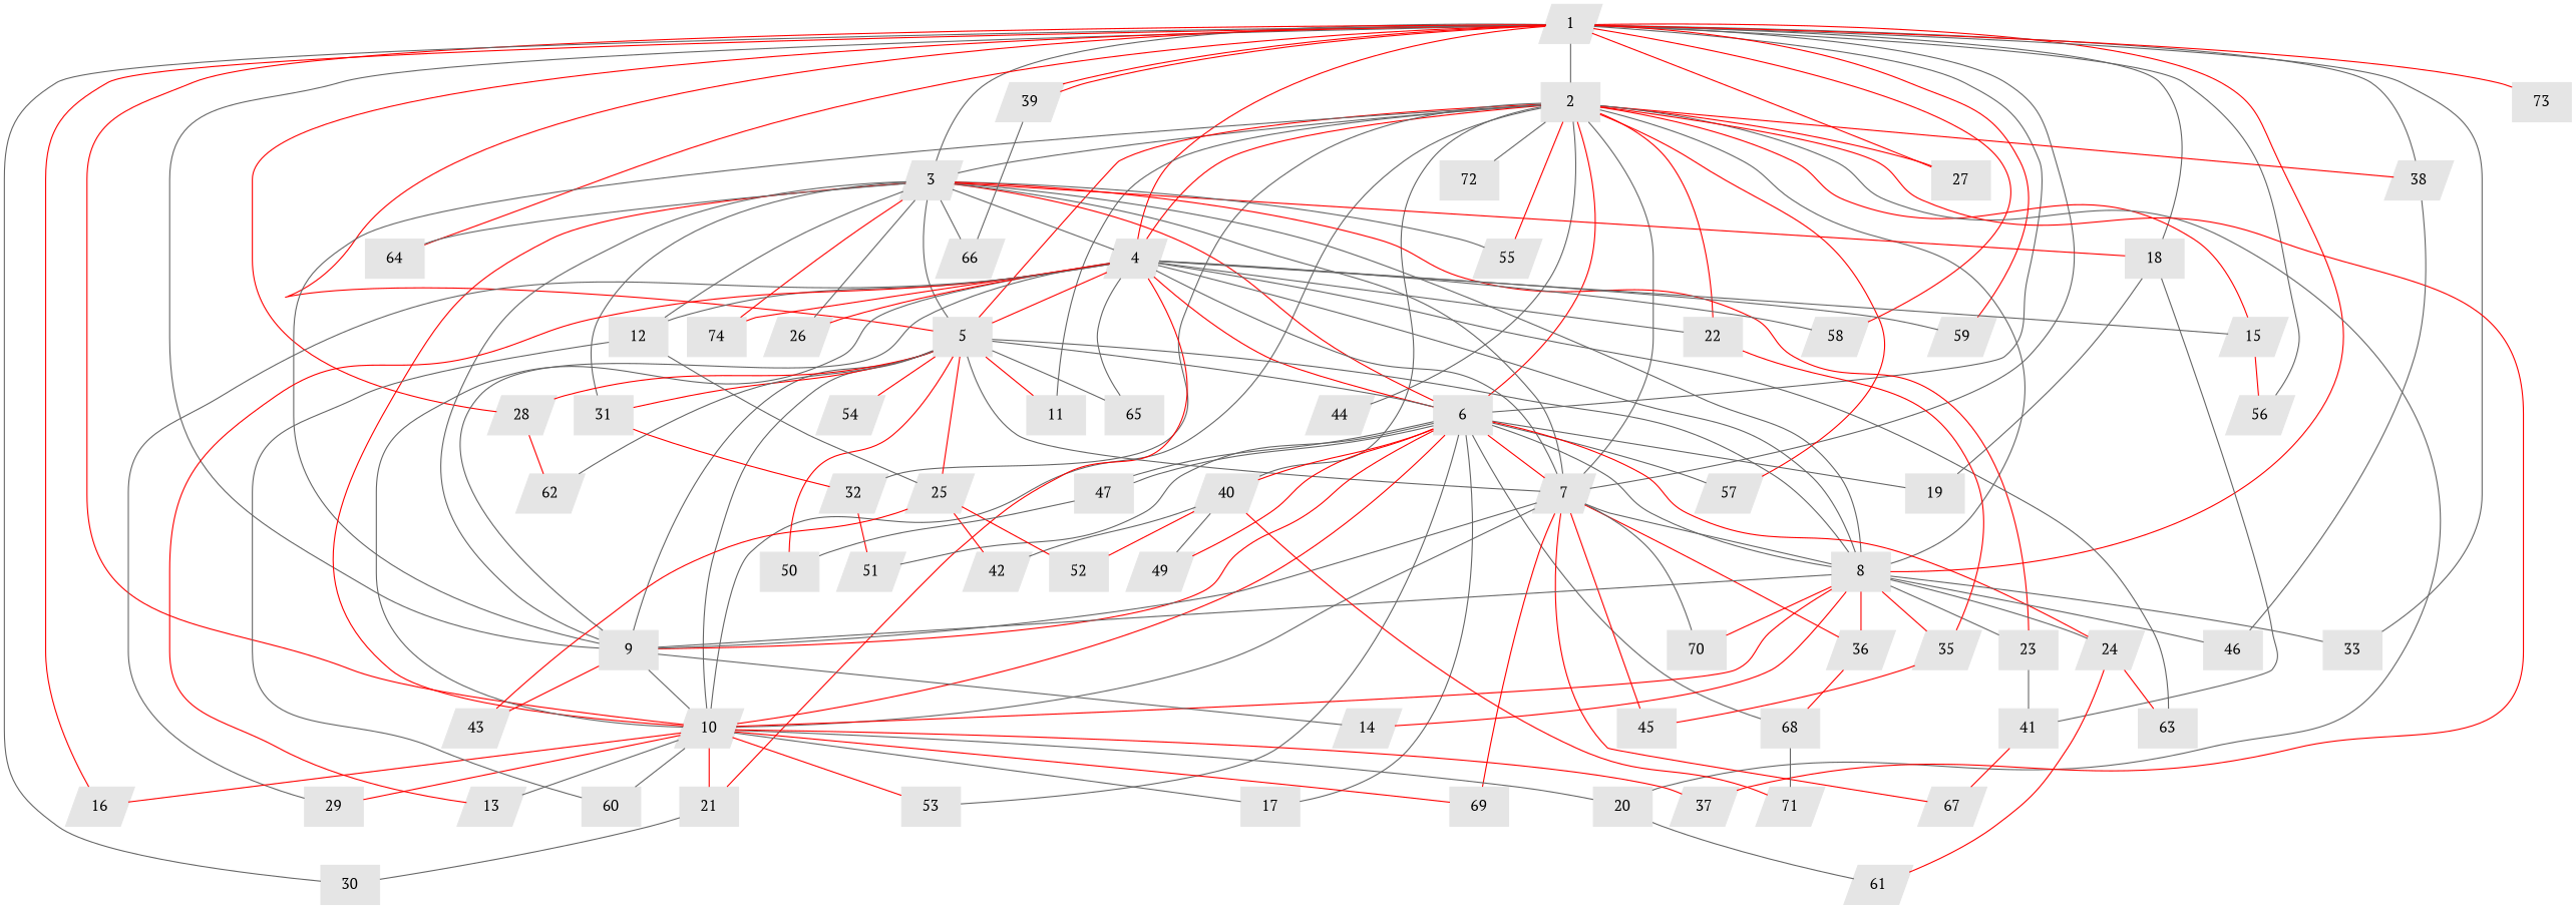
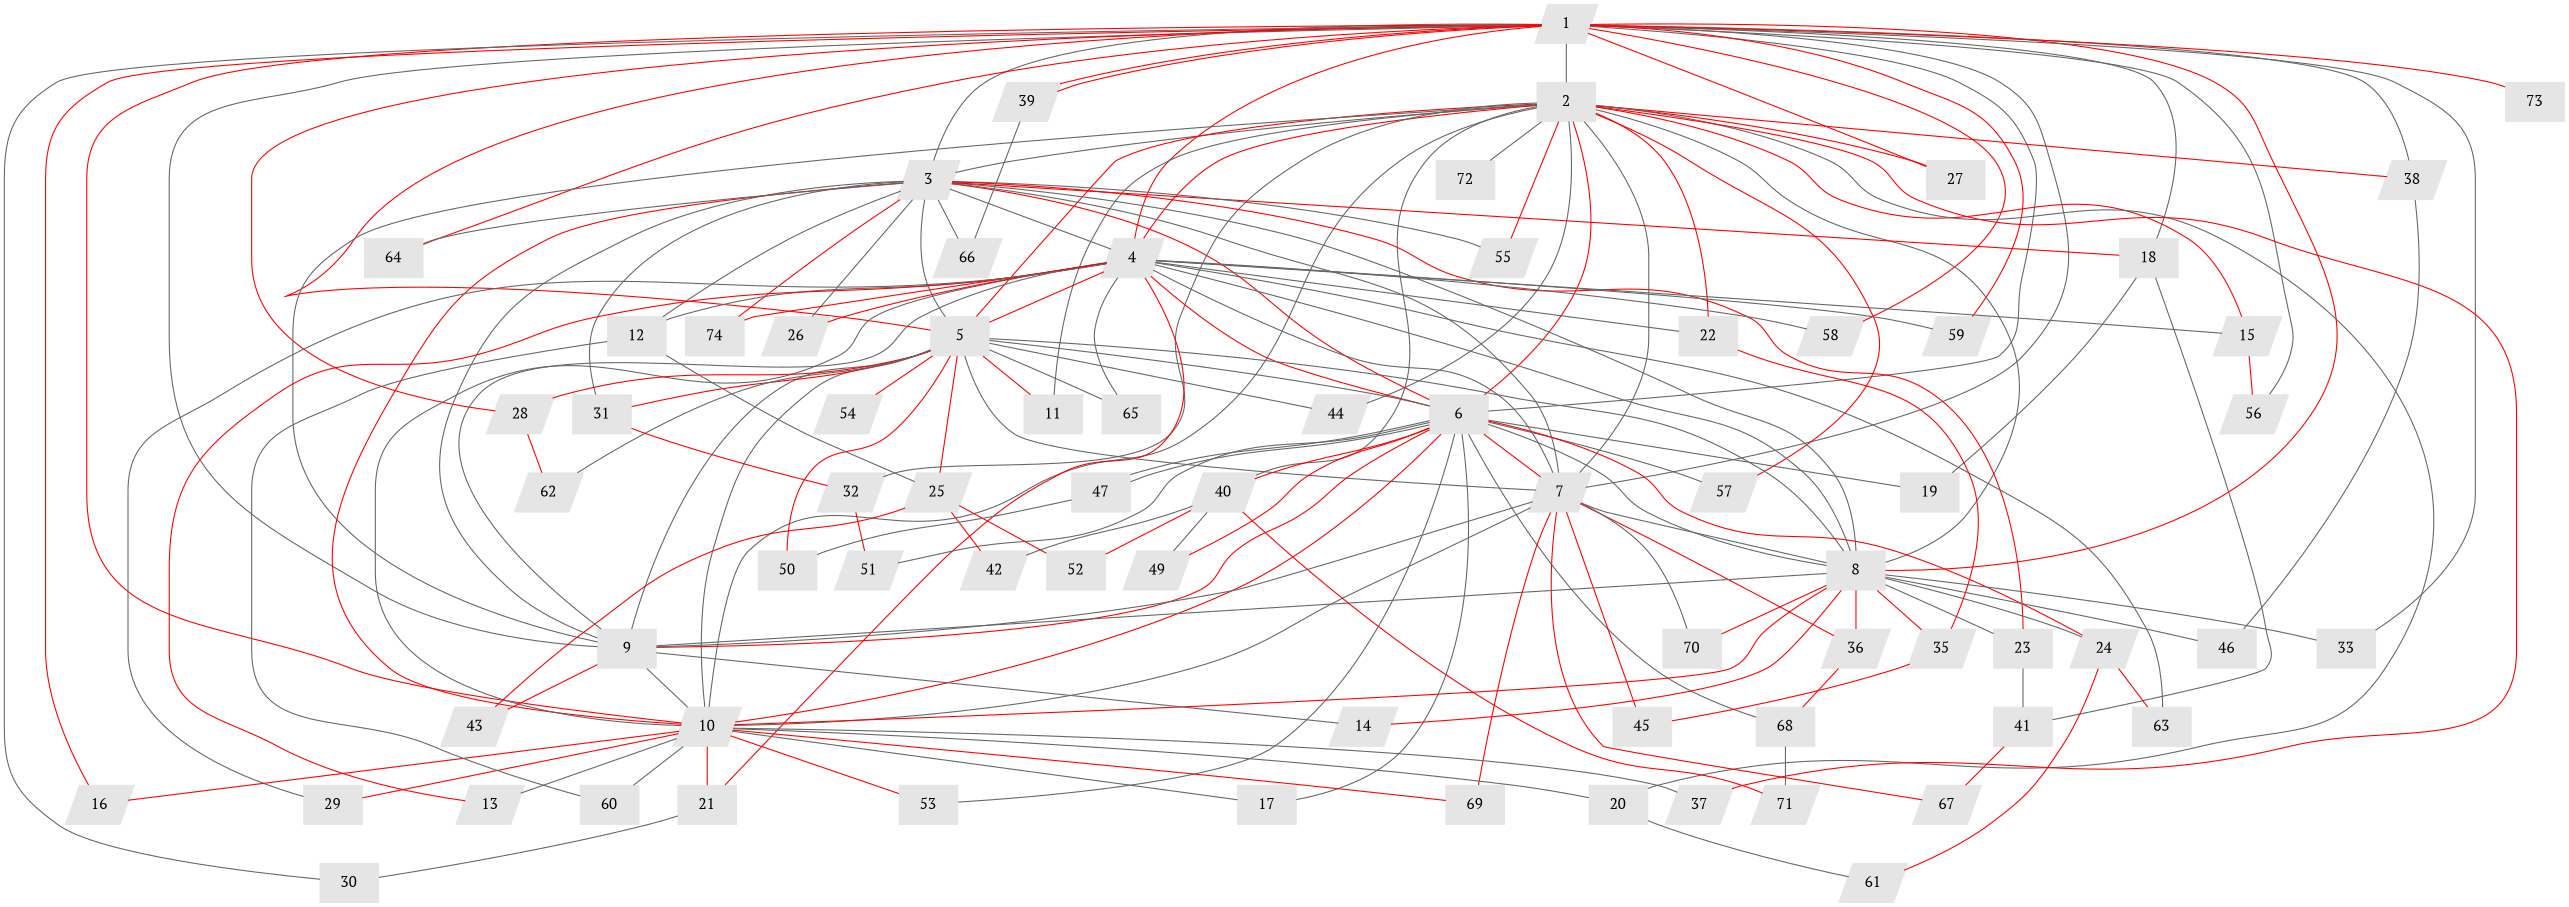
  graph {
    fontname="PT Serif"
    node [color=gray90 fontname="PT Serif" shape=parallelogram style=filled]
    edge [color=gray40 fontname="PT Serif"]
    1
    2 [shape=box]
    3
    4
    5 [shape=box]
    6 [shape=box]
    7
    8 [shape=box]
    9 [shape=box]
    10
    16
    18 [shape=box]
    27 [shape=box]
    28
    30 [shape=box]
    33 [shape=box]
    38
    39
    56
    58
    59
    64 [shape=box]
    73 [shape=box]
    11 [shape=box]
    15
    20 [shape=box]
    22 [shape=box]
    32
    37
    40
    44
    55
    57
    72 [shape=box]
    66
    12 [shape=box]
    23 [shape=box]
    26
    31 [shape=box]
    74 [shape=box]
    13
    21 [shape=box]
    29 [shape=box]
    63 [shape=box]
    65 [shape=box]
    25
    50 [shape=box]
    54
    62
    17 [shape=box]
    19 [shape=box]
    24
    47 [shape=box]
    49
    51
    53 [shape=box]
    68 [shape=box]
    36
    45 [shape=box]
    67
    69 [shape=box]
    70 [shape=box]
    14
    35
    46 [shape=box]
    43
    60 [shape=box]
    41 [shape=box]
    61
    42
    52 [shape=box]
    71
    1 -- 2
    1 -- 3
    1 -- 4 [color=red]
    1 -- 5 [color=red]
    1 -- 6
    1 -- 7
    1 -- 8 [color=red]
    1 -- 9
    1 -- 10 [color=red]
    1 -- 16 [color=red]
    1 -- 18
    1 -- 27 [color=red]
    1 -- 28 [color=red]
    1 -- 30
    1 -- 33
    1 -- 38
    1 -- 39 [color=red]
    1 -- 39 [color=red]
    1 -- 56
    1 -- 58 [color=red]
    1 -- 59 [color=red]
    1 -- 64 [color=red]
    1 -- 73 [color=red]
    2 -- 3
    2 -- 4 [color=red]
    2 -- 5 [color=red]
    2 -- 6 [color=red]
    2 -- 7
    2 -- 8
    2 -- 9
    2 -- 10
    2 -- 27 [color=red]
    2 -- 38 [color=red]
    2 -- 11
    2 -- 15 [color=red]
    2 -- 20
    2 -- 22 [color=red]
    2 -- 32
    2 -- 37 [color=red]
    2 -- 40
    2 -- 44
    2 -- 55 [color=red]
    2 -- 57 [color=red]
    2 -- 72
    3 -- 4
    3 -- 5
    3 -- 6 [color=red]
    3 -- 7
    3 -- 8
    3 -- 9
    3 -- 10 [color=red]
    3 -- 18 [color=red]
    3 -- 64
    3 -- 55
    3 -- 66
    3 -- 12
    3 -- 23 [color=red]
    3 -- 26
    3 -- 31
    3 -- 74 [color=red]
    4 -- 5 [color=red]
    4 -- 6 [color=red]
    4 -- 7
    4 -- 8
    4 -- 9
    4 -- 10
    4 -- 58
    4 -- 59
    4 -- 15
    4 -- 22
    4 -- 12
    4 -- 26 [color=red]
    4 -- 74 [color=red]
    4 -- 13 [color=red]
    4 -- 21 [color=red]
    4 -- 29
    4 -- 63
    4 -- 65
    5 -- 6
    5 -- 7
    5 -- 8
    5 -- 9
    5 -- 10
    5 -- 28 [color=red]
    5 -- 11 [color=red]
+   5 -- 44
    5 -- 31 [color=red]
    5 -- 65
    5 -- 25 [color=red]
    5 -- 50 [color=red]
    5 -- 54 [color=red]
    5 -- 62
    6 -- 7 [color=red]
    6 -- 8
    6 -- 9 [color=red]
    6 -- 10 [color=red]
    6 -- 40 [color=red]
    6 -- 57
    6 -- 17
    6 -- 19
    6 -- 24 [color=red]
    6 -- 47
    6 -- 47
    6 -- 49 [color=red]
    6 -- 51
    6 -- 53
    6 -- 68
    7 -- 8
    7 -- 9
    7 -- 10
    7 -- 36 [color=red]
    7 -- 45 [color=red]
    7 -- 67 [color=red]
    7 -- 69 [color=red]
    7 -- 70
    8 -- 9
    8 -- 10 [color=red]
    8 -- 33
    8 -- 23
    8 -- 24
    8 -- 36 [color=red]
    8 -- 70 [color=red]
    8 -- 14 [color=red]
    8 -- 35 [color=red]
    8 -- 46
    9 -- 10
    9 -- 14
    9 -- 43 [color=red]
    10 -- 16 [color=red]
    10 -- 20
-   10 -- 37 [color=red]
+   10 -- 37
    10 -- 13
    10 -- 21 [color=red]
    10 -- 29 [color=red]
    10 -- 17
    10 -- 53 [color=red]
    10 -- 69 [color=red]
    10 -- 60
    18 -- 19
    18 -- 41
    28 -- 62 [color=red]
    38 -- 46
    39 -- 66
    15 -- 56 [color=red]
    20 -- 61
    22 -- 35 [color=red]
    32 -- 51 [color=red]
    40 -- 49
    40 -- 42
    40 -- 52 [color=red]
    40 -- 71 [color=red]
    12 -- 25
    12 -- 60
    23 -- 41
    31 -- 32 [color=red]
    21 -- 30
    25 -- 43 [color=red]
    25 -- 42 [color=red]
    25 -- 52 [color=red]
    24 -- 63 [color=red]
    24 -- 61 [color=red]
    47 -- 50
    68 -- 71
    36 -- 68 [color=red]
    35 -- 45 [color=red]
    41 -- 67 [color=red]
  }
